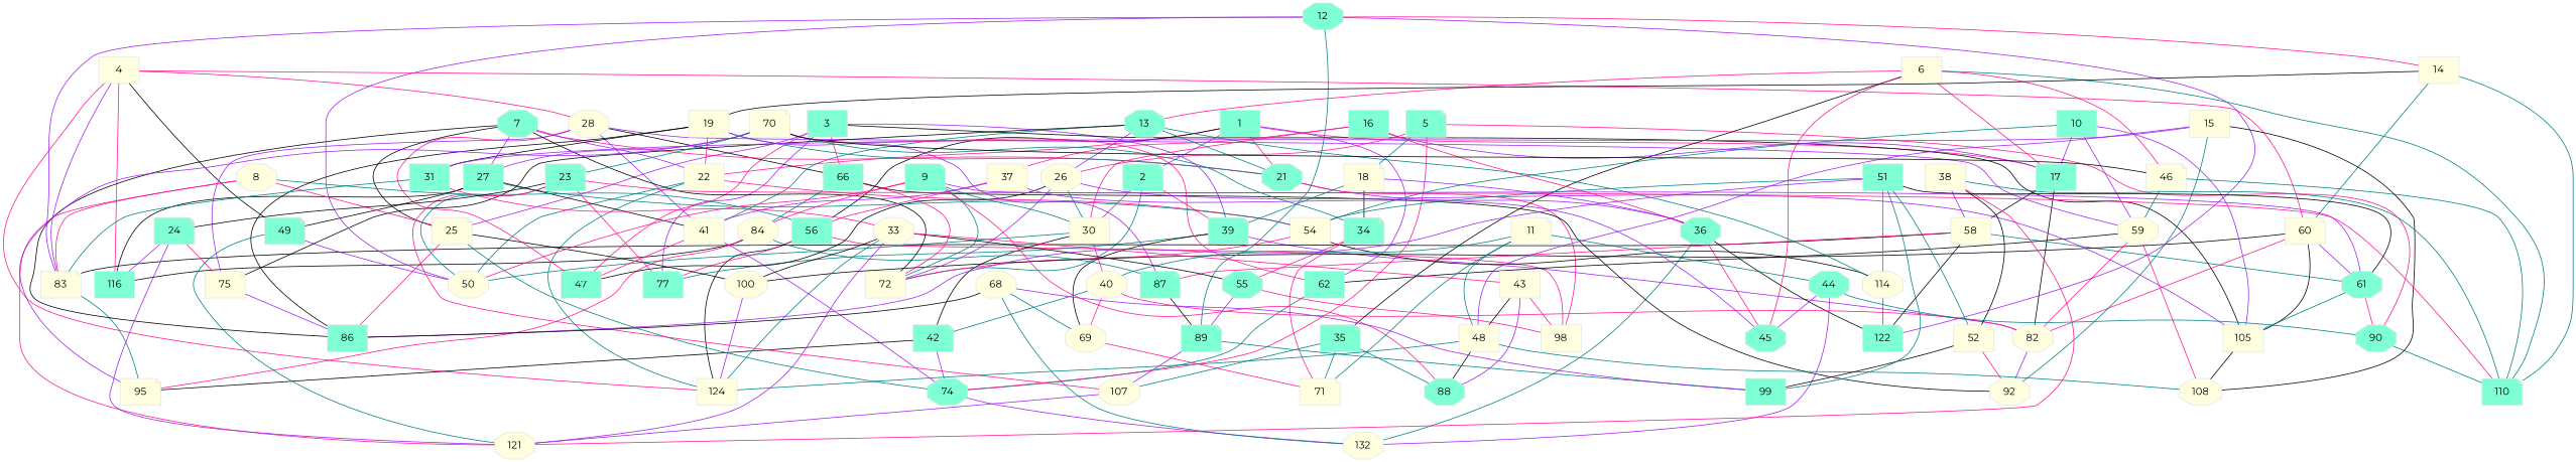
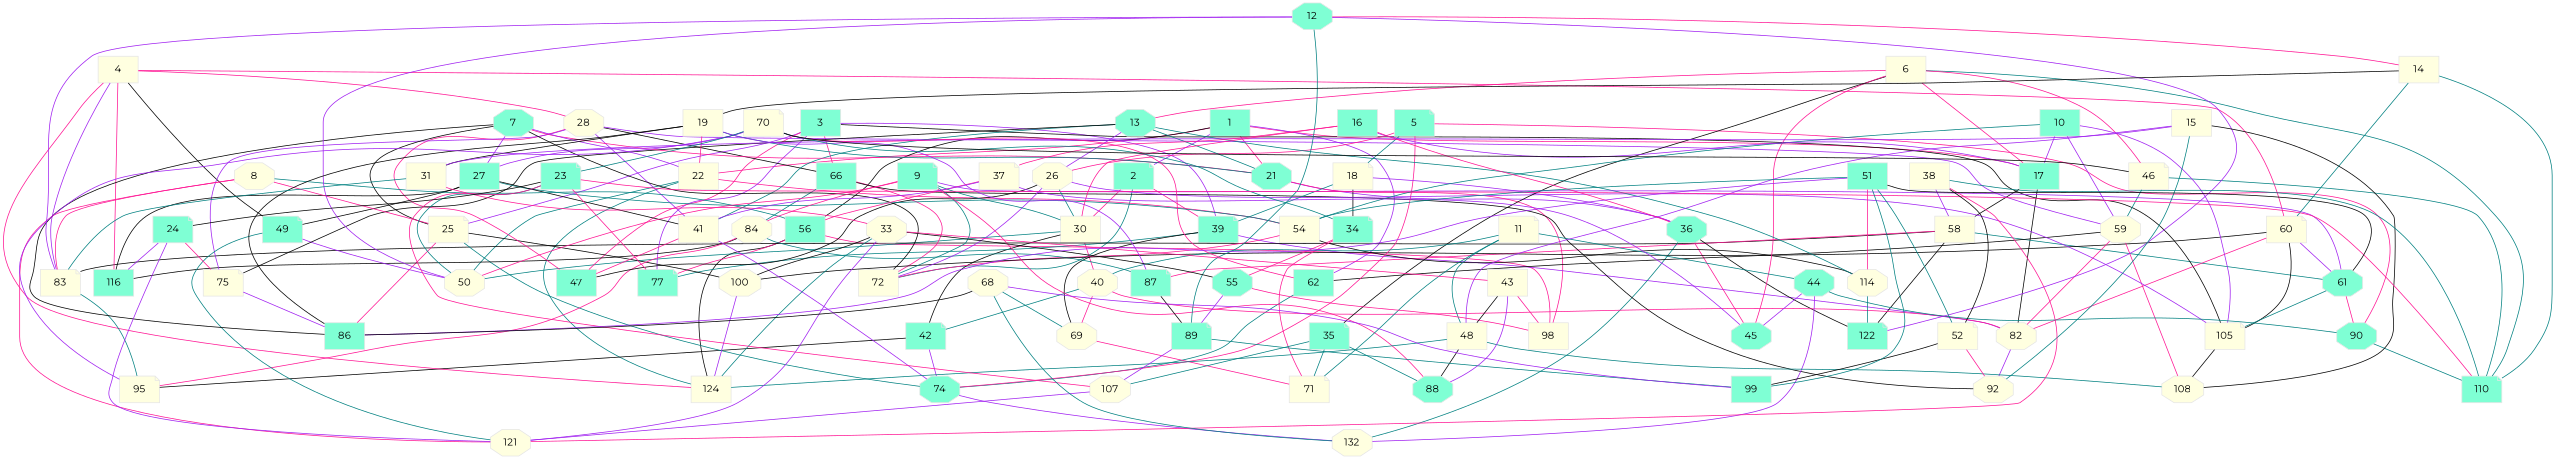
  graph {
    fontname=Montserrat
    node [color=gray90 fillcolor=lightyellow fontname=Montserrat shape=box style=filled]
    edge [color=deeppink fontname=Montserrat]
    1 [fillcolor=aquamarine super="+94"]
    2 [fillcolor=aquamarine shape=note]
    17 [fillcolor=aquamarine super="+67"]
    21 [fillcolor=aquamarine shape=octagon super="+32"]
    22 [super="+129"]
    56 [fillcolor=aquamarine super="+106"]
    62 [fillcolor=aquamarine]
    30 [super="+53"]
    39 [fillcolor=aquamarine shape=note super="+127"]
    72 [super="+93"]
    58 [super="+76"]
    82 [shape=octagon super="+101"]
    36 [fillcolor=aquamarine shape=octagon super="+115"]
    98
    124 [super="+133"]
    50 [shape=octagon super="+126"]
    54 [super="+70"]
    77 [fillcolor=aquamarine shape=note]
    74 [fillcolor=aquamarine shape=octagon super="+79"]
    40 [shape=octagon]
    42 [fillcolor=aquamarine shape=note]
    69 [shape=octagon]
    3 [fillcolor=aquamarine super="+111"]
    25 [shape=note super="+120"]
    47 [fillcolor=aquamarine]
    66 [fillcolor=aquamarine super="+103"]
    105 [shape=note super="+130"]
    86 [fillcolor=aquamarine super="+97"]
    100 [shape=octagon]
    84 [shape=octagon super="+104"]
    92 [shape=octagon]
    108 [shape=octagon]
    4 [super="+81"]
    28 [shape=octagon super="+118"]
    49 [fillcolor=aquamarine shape=note]
    60 [shape=note super="+73"]
    83 [shape=note super="+128"]
    116 [fillcolor=aquamarine]
    59 [shape=octagon super="+80"]
    41 [super="+113"]
    75 [shape=note]
    121 [shape=octagon super="+125"]
    61 [fillcolor=aquamarine shape=octagon super="+91"]
    95 [shape=note]
    5 [fillcolor=aquamarine shape=note]
    18 [shape=note]
    26 [shape=octagon super="+78"]
    90 [fillcolor=aquamarine shape=octagon]
    34 [fillcolor=aquamarine shape=note]
    132 [shape=octagon]
    110 [fillcolor=aquamarine shape=note super="+131"]
    6 [super="+123"]
    13 [fillcolor=aquamarine shape=octagon super="+96"]
    35 [fillcolor=aquamarine shape=note]
    45 [fillcolor=aquamarine shape=octagon]
    46 [shape=note]
    114 [shape=octagon]
    88 [fillcolor=aquamarine shape=octagon]
    71 [shape=note]
    107 [shape=octagon]
    7 [fillcolor=aquamarine shape=octagon super="+102"]
    27 [fillcolor=aquamarine super="+85"]
    8 [shape=octagon]
    9 [fillcolor=aquamarine shape=note super="+29"]
    87 [fillcolor=aquamarine shape=note]
    10 [fillcolor=aquamarine]
    11 [shape=note]
    44 [fillcolor=aquamarine shape=octagon]
    48 [super="+119"]
    12 [fillcolor=aquamarine shape=octagon super="+65"]
    14
    89 [fillcolor=aquamarine shape=note super="+112"]
    122 [fillcolor=aquamarine shape=note]
    19 [super="+64"]
    99 [fillcolor=aquamarine]
-   31 [fillcolor=aquamarine]
+   31
    15
    33 [shape=octagon super="+109"]
    16 [fillcolor=aquamarine]
    37 [shape=note]
    55 [fillcolor=aquamarine shape=octagon]
    n82 [label=70 shape=note super="+57"]
    23 [fillcolor=aquamarine shape=note super="+117"]
    24 [fillcolor=aquamarine shape=note]
    43
    38
    52 [shape=note]
    51 [fillcolor=aquamarine super="+63"]
    68 [shape=octagon]
    1 -- 2 [color=purple]
    1 -- 17
    1 -- 21
    1 -- 22
    1 -- 56 [color=black]
    1 -- 62 [color=purple]
    2 -- 30
    2 -- 39
    2 -- 72 [color=teal]
    17 -- 58 [color=black]
    17 -- 82 [color=black]
    21 -- 36 [color=purple]
    21 -- 98
    22 -- 124 [color=teal]
    22 -- 50 [color=teal]
    22 -- 54
    56 -- 98
    56 -- 124 [color=black]
    56 -- 77
    62 -- 74 [color=teal]
    30 -- 50 [color=teal]
    30 -- 40
    30 -- 42 [color=black]
    39 -- 82 [color=purple]
    39 -- 77 [color=teal]
    39 -- 69 [color=black]
    58 -- 83 [color=black]
    58 -- 61 [color=teal]
    58 -- 87
    58 -- 122 [color=black]
    82 -- 92 [color=purple]
    36 -- 132 [color=teal]
    36 -- 45
    36 -- 122 [color=black]
    54 -- 72
    54 -- 114 [color=black]
    74 -- 132 [color=purple]
    40 -- 82
    40 -- 42 [color=teal]
    40 -- 69
    42 -- 74 [color=purple]
    42 -- 95 [color=black]
    69 -- 71
    3 -- 39 [color=purple]
    3 -- 77 [color=purple]
    3 -- 25 [color=purple]
    3 -- 47
    3 -- 66
    3 -- 105 [color=black]
    25 -- 74 [color=teal]
    25 -- 86
    25 -- 100 [color=black]
    66 -- 72
    66 -- 84 [color=teal]
    66 -- 92 [color=black]
    105 -- 108 [color=black]
    100 -- 124 [color=purple]
    84 -- 116 [color=black]
    84 -- 95
    84 -- 87 [color=teal]
    4 -- 124
    4 -- 28
    4 -- 49 [color=black]
    4 -- 60
    4 -- 83 [color=purple]
    4 -- 116
    28 -- 47
    28 -- 66 [color=black]
    28 -- 59 [color=purple]
    28 -- 41 [color=purple]
    28 -- 75 [color=purple]
    49 -- 50 [color=purple]
    49 -- 121 [color=teal]
    60 -- 82
    60 -- 105 [color=black]
    60 -- 100 [color=black]
    60 -- 61 [color=purple]
    83 -- 95 [color=teal]
    59 -- 62 [color=black]
    59 -- 82
    59 -- 108
    41 -- 74 [color=purple]
    41 -- 47
    75 -- 86 [color=purple]
    61 -- 105 [color=teal]
    61 -- 90
    5 -- 74
    5 -- 18 [color=teal]
    5 -- 26
    5 -- 90
    18 -- 39 [color=teal]
    18 -- 36 [color=purple]
    18 -- 34 [color=black]
    26 -- 30 [color=teal]
    26 -- 72 [color=purple]
    26 -- 47 [color=black]
    26 -- 105 [color=purple]
    90 -- 110 [color=teal]
    34 -- 71
    34 -- 55
    6 -- 17
    6 -- 110 [color=teal]
    6 -- 13
    6 -- 35 [color=black]
    6 -- 45
    6 -- 46
    13 -- 21 [color=teal]
    13 -- 41 [color=teal]
    13 -- 75 [color=black]
    13 -- 26 [color=purple]
    13 -- 114 [color=teal]
    35 -- 88 [color=teal]
    35 -- 71 [color=teal]
    35 -- 107 [color=teal]
    46 -- 59 [color=teal]
    46 -- 110 [color=teal]
    114 -- 122 [color=teal]
    107 -- 121 [color=purple]
    7 -- 21
    7 -- 22 [color=purple]
    7 -- 72 [color=black]
    7 -- 25 [color=black]
    7 -- 86 [color=black]
    7 -- 27 [color=purple]
    27 -- 54 [color=teal]
    27 -- 49 [color=black]
    27 -- 116 [color=black]
    27 -- 41 [color=black]
    8 -- 56 [color=teal]
    8 -- 25
    8 -- 83
    8 -- 121
    9 -- 30 [color=teal]
    9 -- 72 [color=teal]
    9 -- 50
    9 -- 84
    9 -- 61 [color=purple]
    9 -- 88
    87 -- 89 [color=black]
    10 -- 17 [color=purple]
    10 -- 54 [color=teal]
    10 -- 105 [color=purple]
    10 -- 59 [color=purple]
    11 -- 40 [color=teal]
    11 -- 71 [color=teal]
    11 -- 44 [color=teal]
    11 -- 48 [color=teal]
    44 -- 90 [color=teal]
    44 -- 132 [color=purple]
    44 -- 45 [color=purple]
    48 -- 124 [color=teal]
    48 -- 108 [color=teal]
    48 -- 88 [color=black]
    12 -- 50 [color=purple]
    12 -- 83 [color=purple]
    12 -- 14
    12 -- 89 [color=teal weight=2]
    12 -- 122 [color=purple]
    14 -- 60 [color=teal]
    14 -- 110 [color=teal]
    14 -- 19 [color=black]
    89 -- 107 [color=purple]
    89 -- 99 [color=teal]
    19 -- 21 [color=teal]
    19 -- 22
    19 -- 86 [color=black]
    19 -- 87 [color=purple]
    19 -- 31 [color=black]
    31 -- 83 [color=teal]
    31 -- 33
    15 -- 92 [color=teal]
    15 -- 108 [color=black]
    15 -- 48 [color=purple]
    15 -- 31 [color=purple]
    33 -- 124 [color=teal]
    33 -- 100 [color=black]
    33 -- 121 [color=purple]
    33 -- 55 [color=black]
    33 -- 43
    16 -- 17 [color=purple]
    16 -- 30
    16 -- 36
    16 -- 37
    37 -- 56
    37 -- 41 [color=purple]
    37 -- 45 [color=purple]
    55 -- 98
    55 -- 89 [color=purple]
    n82 -- 62
    n82 -- 95 [color=purple]
    n82 -- 34 [color=teal]
    n82 -- 46 [color=black]
    n82 -- 27 [color=purple]
    n82 -- 23 [color=teal]
    23 -- 50 [color=teal]
    23 -- 77
    23 -- 110
    23 -- 107
    23 -- 24 [color=black]
    24 -- 116 [color=purple]
    24 -- 75
    24 -- 121 [color=purple]
    43 -- 98
    43 -- 88 [color=purple]
    43 -- 48 [color=black]
    38 -- 58 [color=purple]
    38 -- 121
    38 -- 110 [color=teal]
    38 -- 52 [color=black]
    52 -- 92
    52 -- 99 [color=black]
    51 -- 54 [color=teal]
    51 -- 86 [color=purple]
    51 -- 61 [color=black]
    51 -- 114
    51 -- 99 [color=teal]
    51 -- 52 [color=teal]
    68 -- 69 [color=teal]
    68 -- 86 [color=black]
    68 -- 132 [color=teal]
    68 -- 99 [color=purple]
  }
